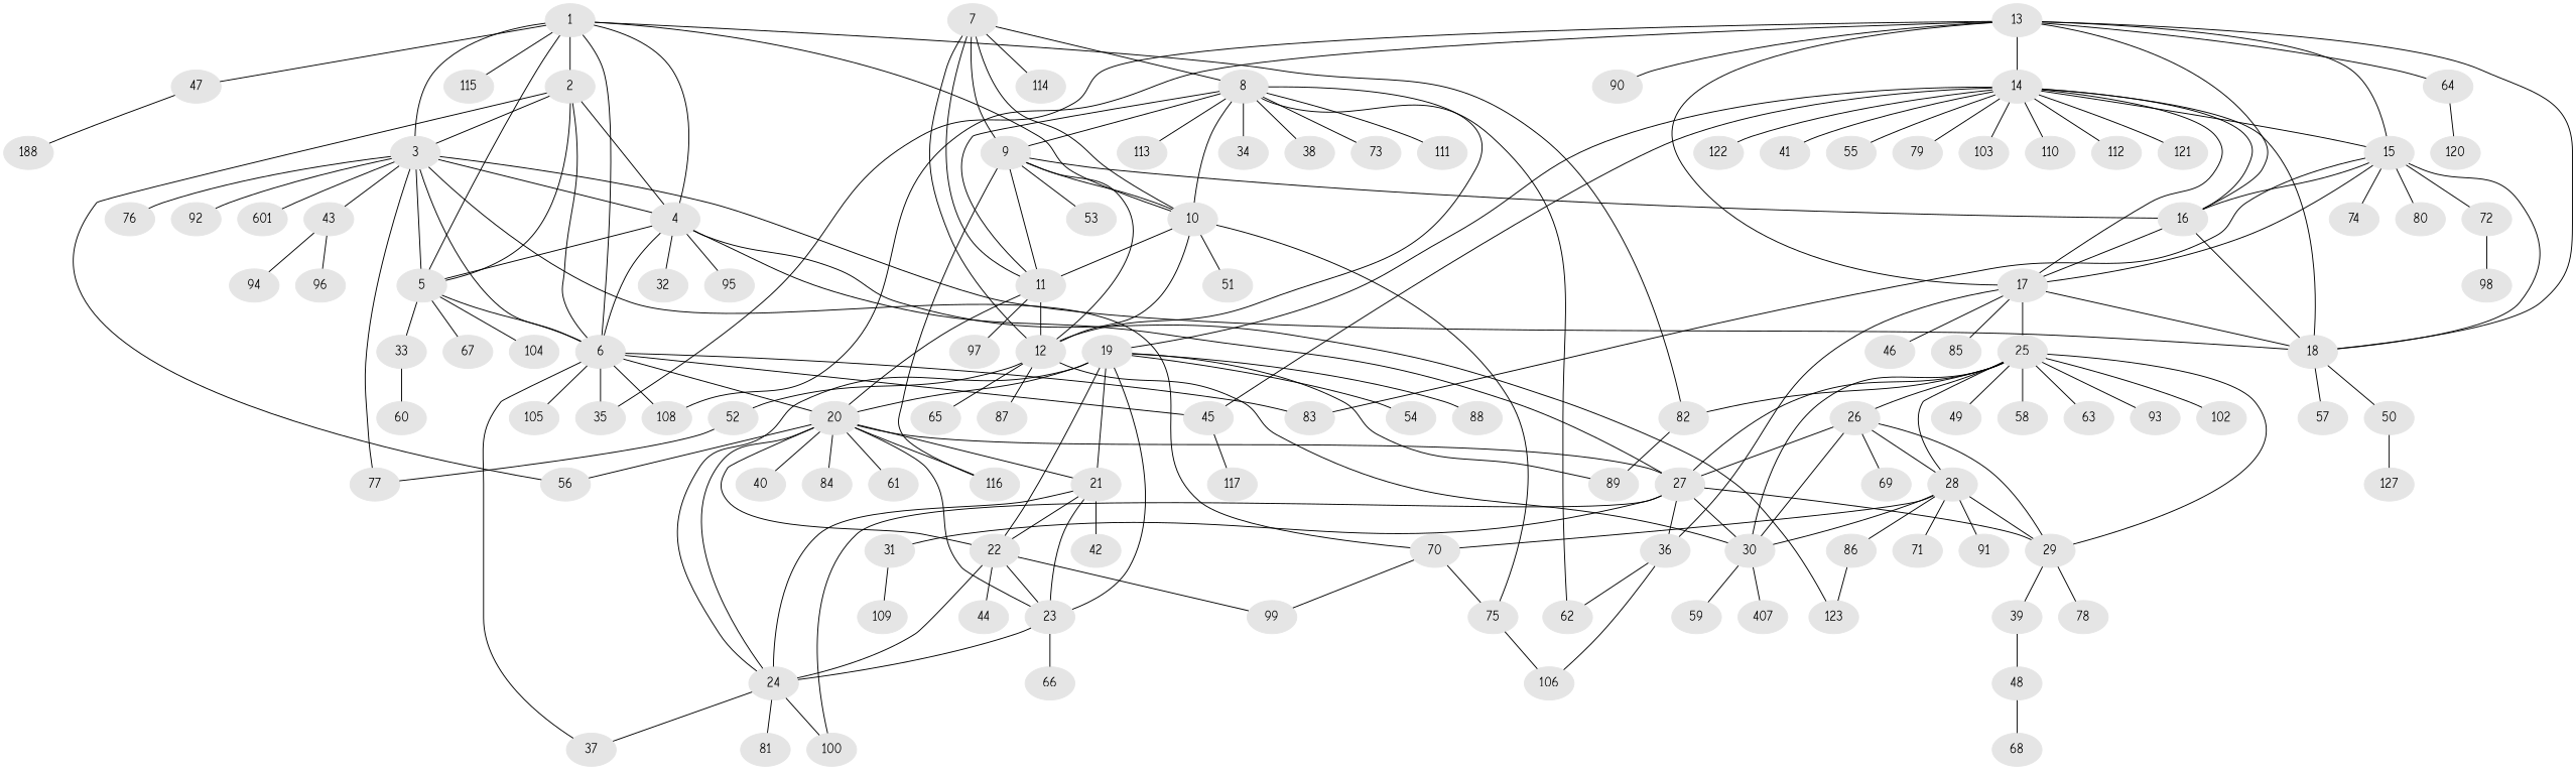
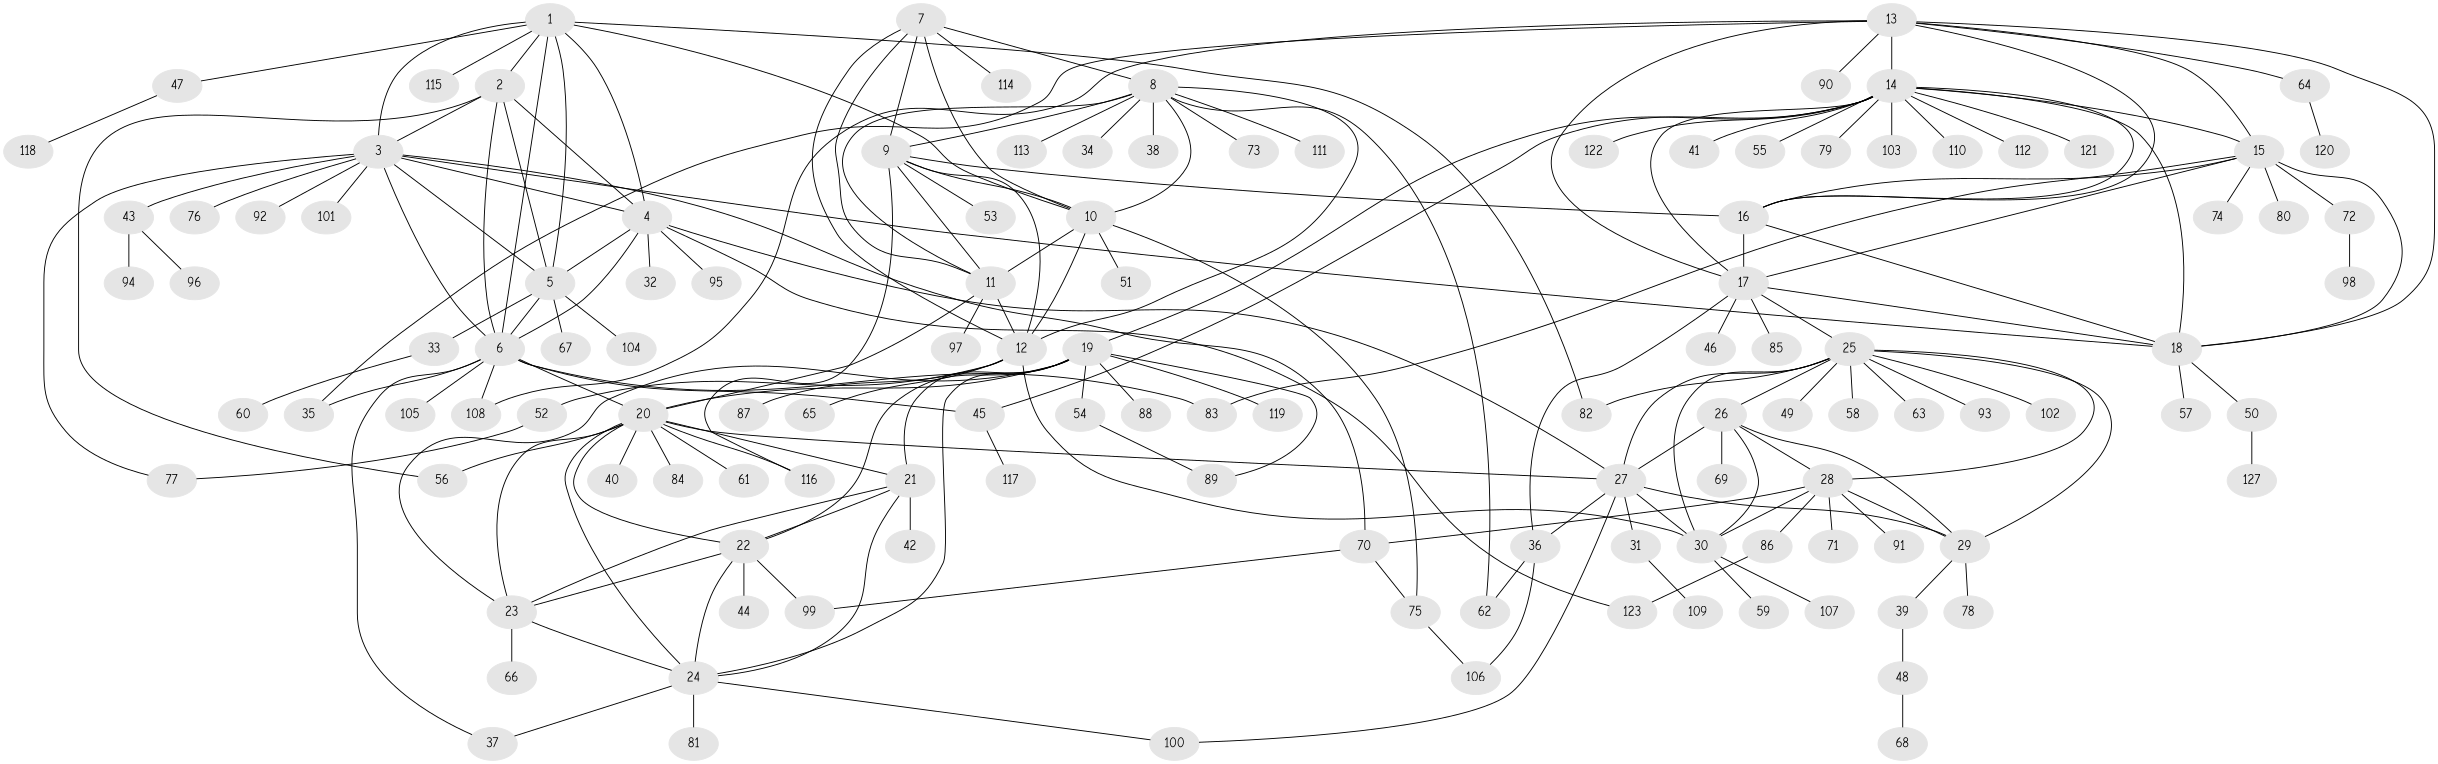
  graph {
    fontname="Comic Neue"
    node [color=gray90 fontname="Comic Neue" style=filled]
    edge [fontname="Comic Neue"]
    1
    2
    3
    4
    5
    6
    10
    47
    82
    115
    56
    18
    43
    70
    76
    77
    92
-   101 [label=601]
+   101
    27
    32
    95
    123
    33
    67
    104
    20
    35
    37
    45
    83
    105
    108
    11
    12
    51
    75
-   118 [label=188]
+   118
    89
    50
    57
    94
    96
    99
    30
    36
    100
    29
    31
    60
    61
    116
    21
    22
    23
    24
    40
    84
    117
    7
    8
    9
    114
    34
    38
    62
    73
    111
    113
    16
    53
    97
    52
    65
    87
    17
    106
    59
-   107 [label=407]
+   107
    13
    14
    15
    64
    90
    19
    41
    55
    79
    103
    110
    112
    121
    122
    72
    74
    80
    25
    46
    85
    120
    54
    88
+   119
    98
    26
    28
    49
    58
    63
    93
    102
    n111 [label=127]
    42
    44
    66
    81
    69
    71
    86
    91
    39
    78
    109
    48
    68
    1 -- 2
    1 -- 3
    1 -- 4
    1 -- 5
    1 -- 6
    1 -- 10
    1 -- 47
    1 -- 82
    1 -- 115
    2 -- 3
    2 -- 4
    2 -- 5
    2 -- 6
    2 -- 56
    3 -- 4
    3 -- 5
    3 -- 6
    3 -- 18
    3 -- 43
    3 -- 70
    3 -- 76
    3 -- 77
    3 -- 92
    3 -- 101
    4 -- 5
    4 -- 6
    4 -- 27
    4 -- 32
    4 -- 95
    4 -- 123
    5 -- 6
    5 -- 33
    5 -- 67
    5 -- 104
    6 -- 20
    6 -- 35
    6 -- 37
    6 -- 45
    6 -- 83
    6 -- 105
    6 -- 108
    10 -- 11
    10 -- 12
    10 -- 51
    10 -- 75
    47 -- 118
-   82 -- 89
+   54 -- 89
    18 -- 50
    18 -- 57
    43 -- 94
    43 -- 96
    70 -- 75
    70 -- 99
    27 -- 30
    27 -- 36
    27 -- 100
    27 -- 29
    27 -- 31
    33 -- 60
    20 -- 56
    20 -- 27
    20 -- 61
    20 -- 116
    20 -- 21
    20 -- 22
    20 -- 23
    20 -- 24
    20 -- 40
    20 -- 84
    45 -- 117
    11 -- 20
    11 -- 12
    11 -- 97
    12 -- 30
    12 -- 52
    12 -- 65
    12 -- 87
    75 -- 106
    50 -- n111
    30 -- 59
    30 -- 107
    36 -- 62
    36 -- 106
    29 -- 39
    29 -- 78
    31 -- 109
    21 -- 22
    21 -- 23
    21 -- 24
    21 -- 42
    22 -- 99
    22 -- 23
    22 -- 24
    22 -- 44
    23 -- 24
    23 -- 66
    24 -- 37
    24 -- 100
    24 -- 81
    7 -- 10
    7 -- 11
    7 -- 12
    7 -- 8
    7 -- 9
    7 -- 114
    8 -- 10
    8 -- 11
    8 -- 12
    8 -- 9
    8 -- 34
    8 -- 38
    8 -- 62
    8 -- 73
    8 -- 111
    8 -- 113
    9 -- 10
    9 -- 11
    9 -- 12
    9 -- 116
    9 -- 16
    9 -- 53
    16 -- 18
    16 -- 17
    52 -- 77
    17 -- 18
    17 -- 36
    17 -- 25
    17 -- 46
    17 -- 85
    13 -- 18
    13 -- 35
    13 -- 108
    13 -- 16
    13 -- 17
    13 -- 14
    13 -- 15
    13 -- 64
    13 -- 90
    14 -- 18
    14 -- 45
    14 -- 16
    14 -- 17
    14 -- 15
    14 -- 19
    14 -- 41
    14 -- 55
    14 -- 79
    14 -- 103
    14 -- 110
    14 -- 112
    14 -- 121
    14 -- 122
    15 -- 18
    15 -- 83
    15 -- 16
    15 -- 17
    15 -- 72
    15 -- 74
    15 -- 80
    64 -- 120
    19 -- 20
    19 -- 89
    19 -- 21
    19 -- 22
    19 -- 23
    19 -- 24
    19 -- 54
    19 -- 88
+   19 -- 119
    72 -- 98
    25 -- 82
    25 -- 27
    25 -- 30
    25 -- 29
    25 -- 26
    25 -- 28
    25 -- 49
    25 -- 58
    25 -- 63
    25 -- 93
    25 -- 102
    26 -- 27
    26 -- 30
    26 -- 29
    26 -- 28
    26 -- 69
    28 -- 70
    28 -- 30
    28 -- 29
    28 -- 71
    28 -- 86
    28 -- 91
    86 -- 123
    39 -- 48
    48 -- 68
  }
